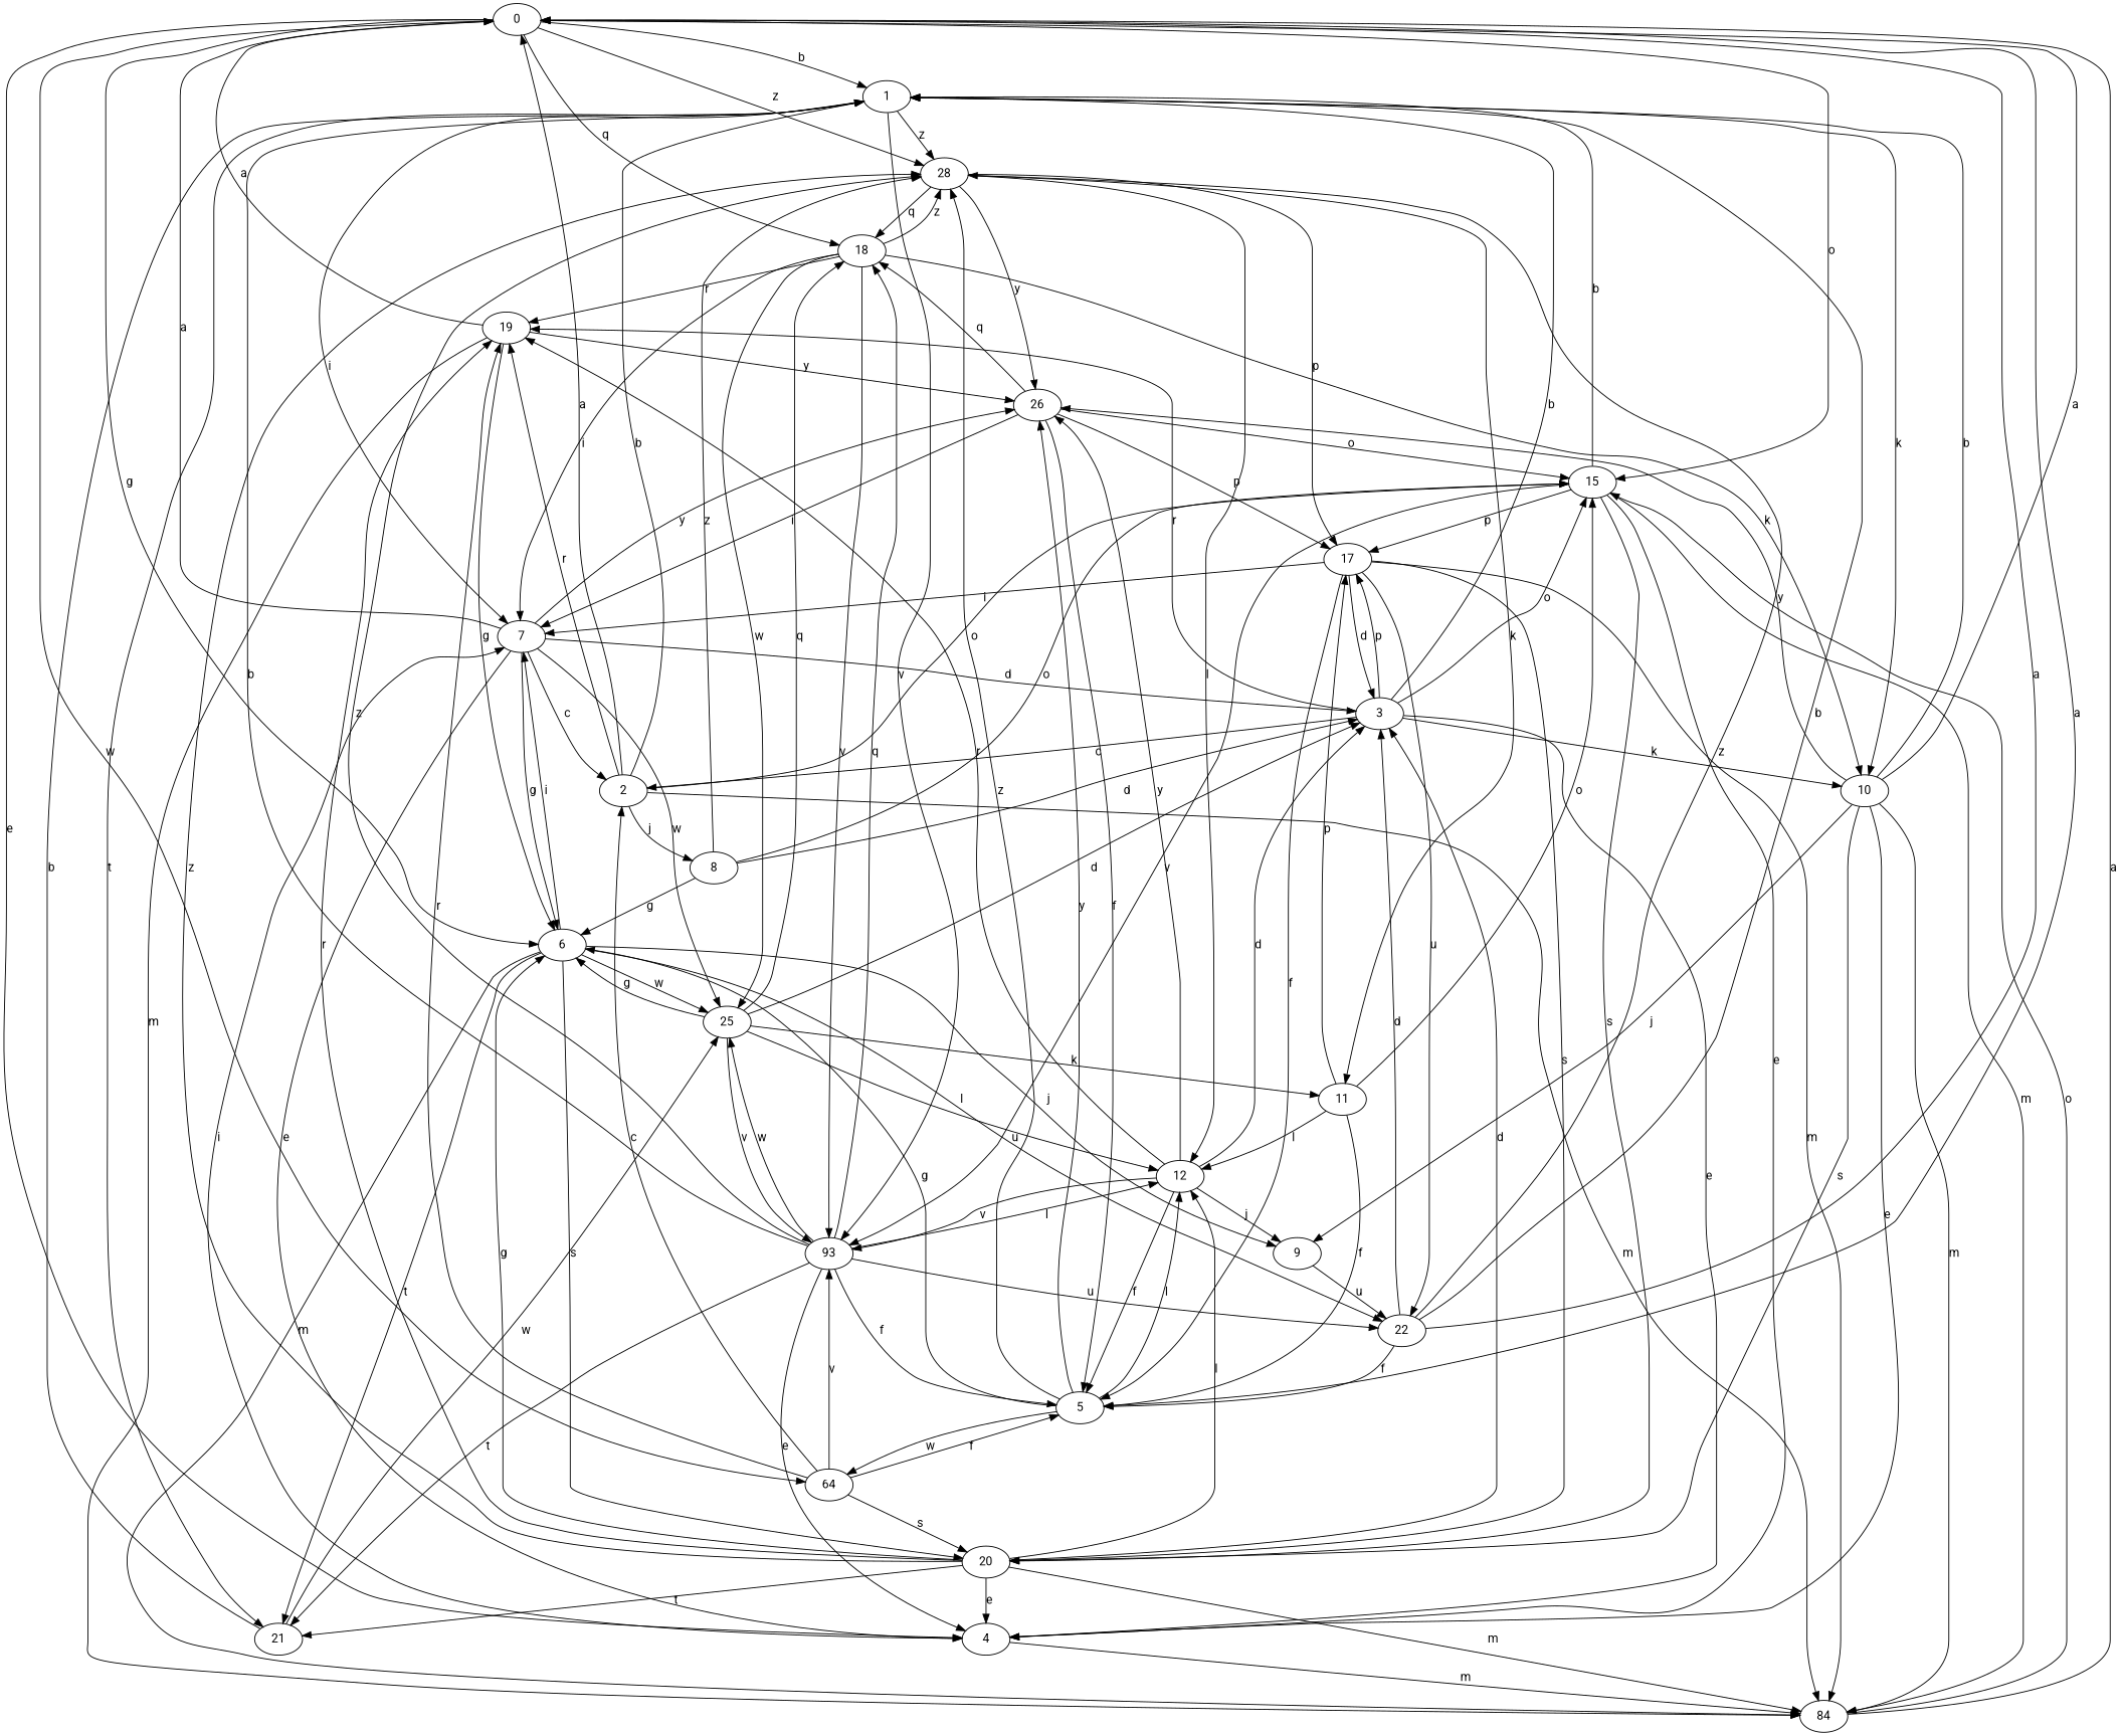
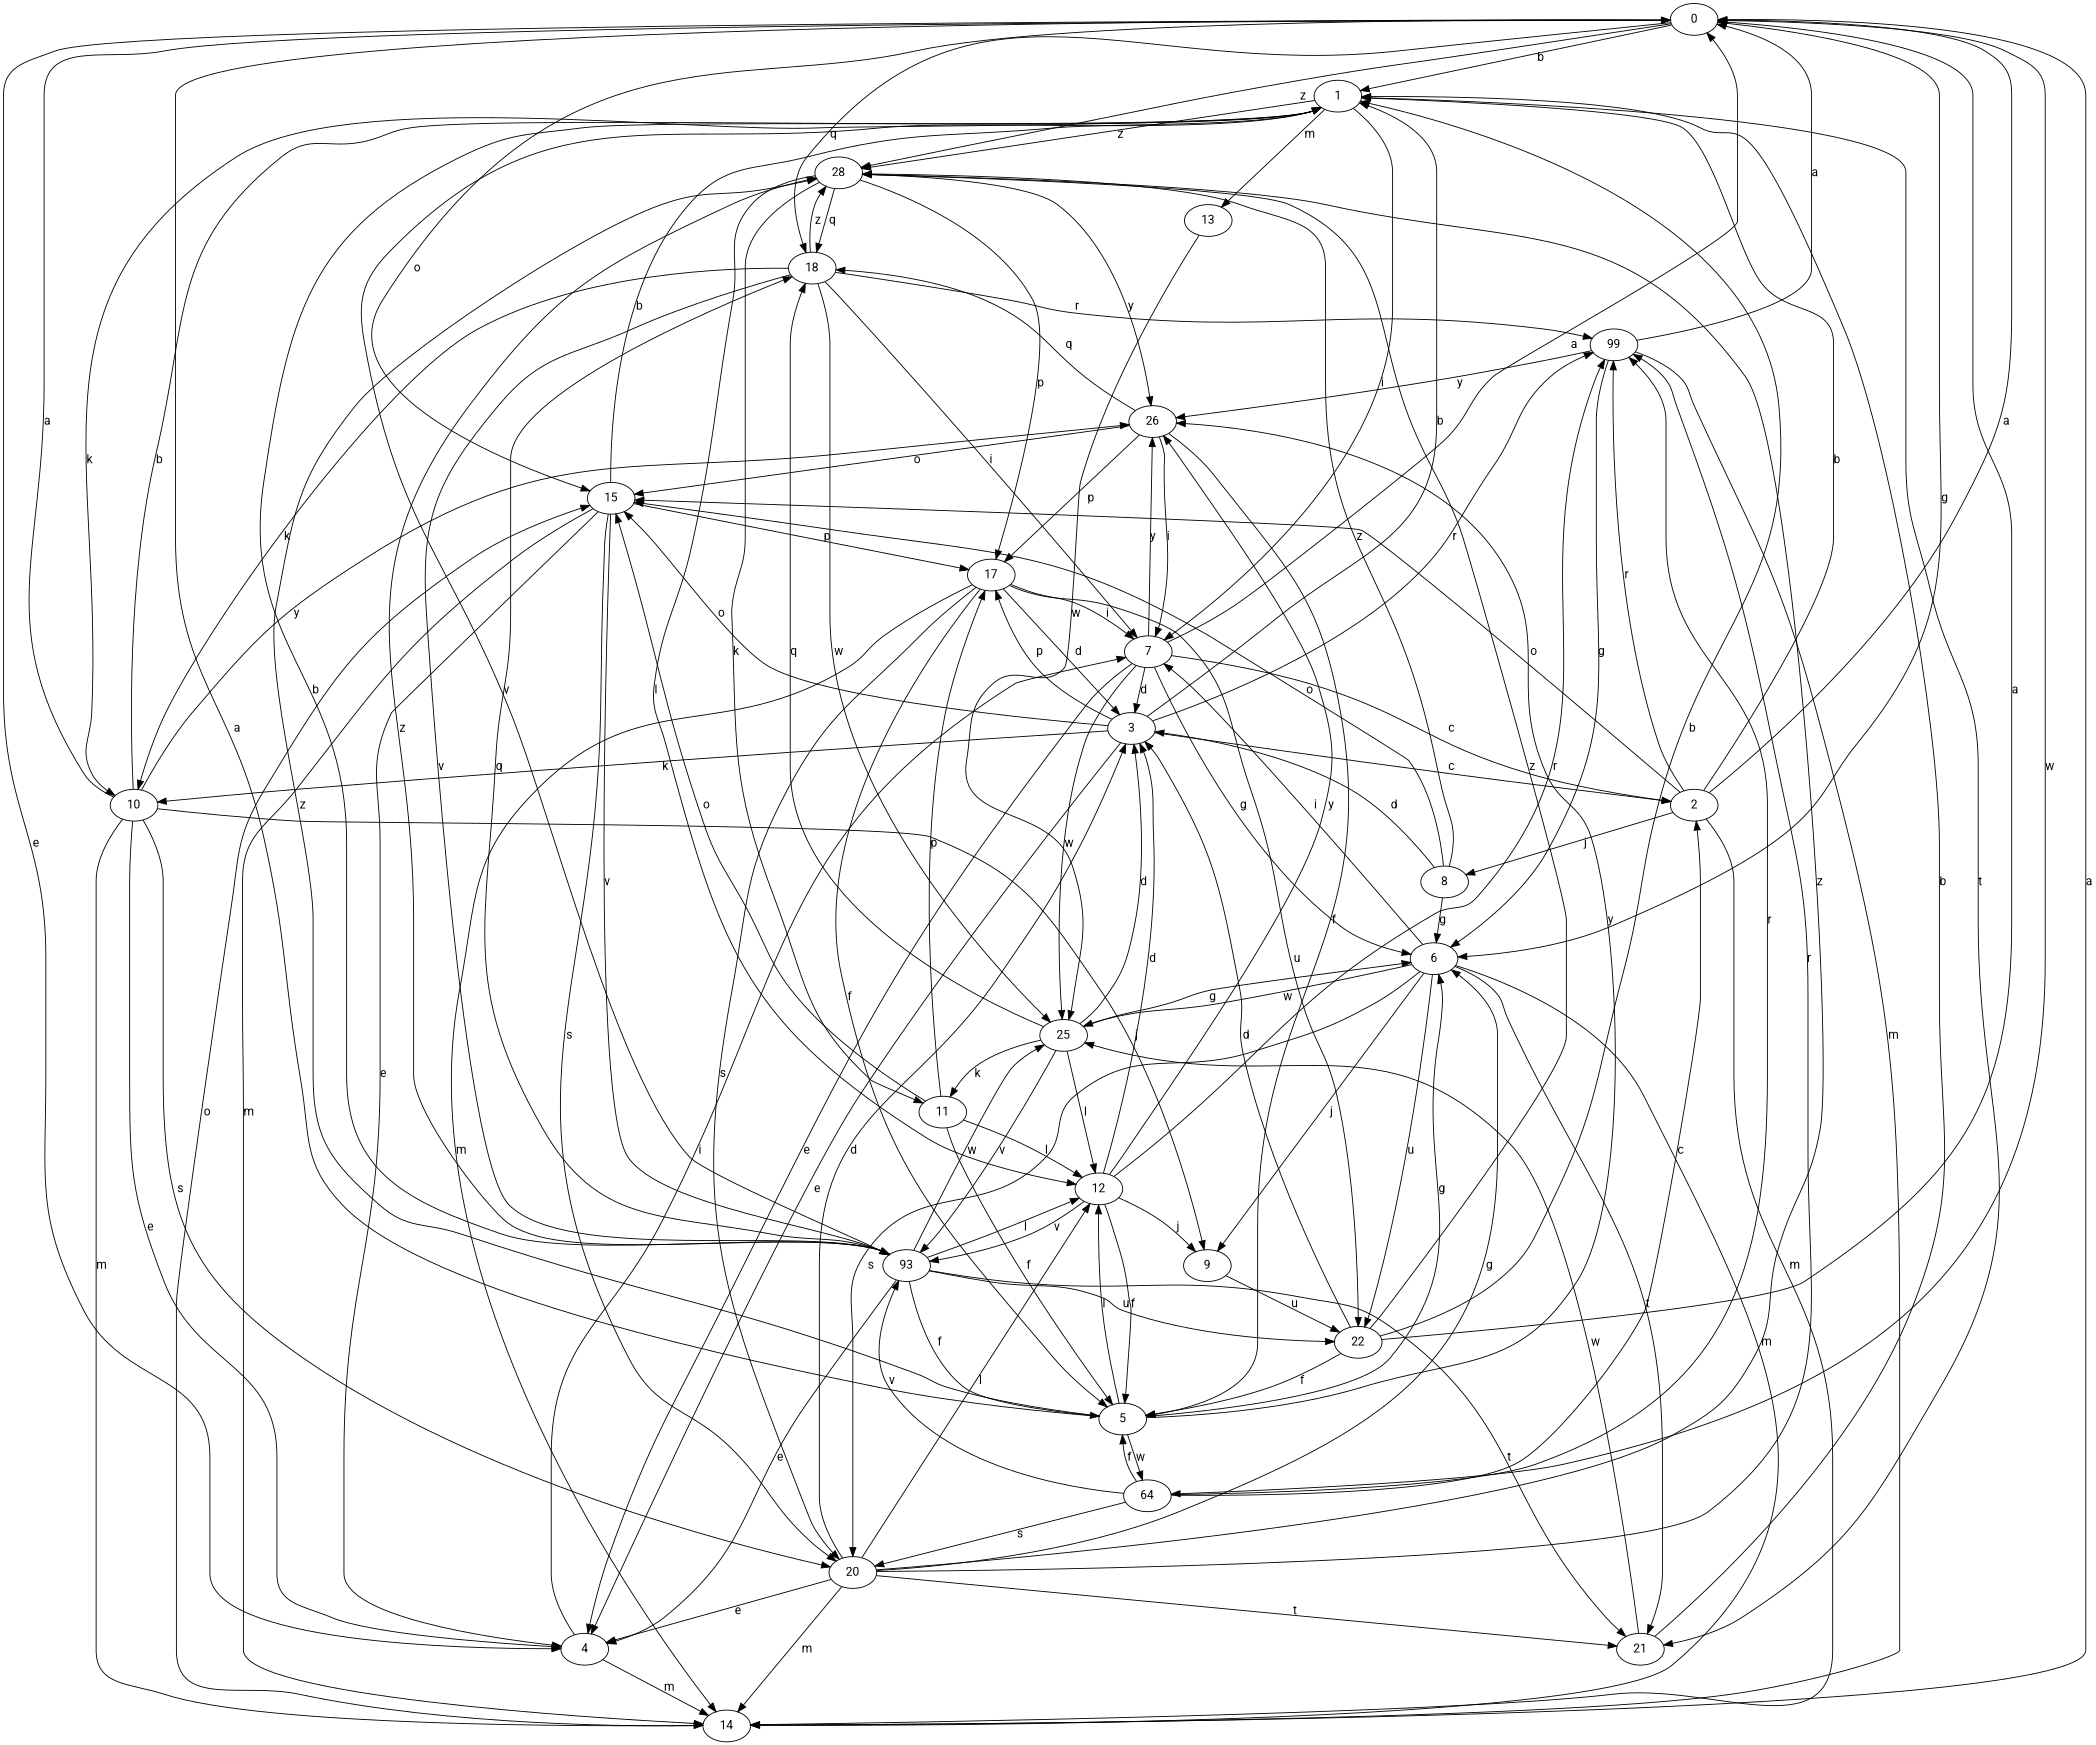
  strict digraph {
    fontname=Roboto
    node [fontname=Roboto]
    edge [fontname=Roboto]
    0
    1
    4
    6
    15
    18
    n7 [label=64]
    28
    7
    10
+   13
    21
    n13 [label=93]
-   14 [label=84]
+   14
    9
    20
    22
    25
    17
-   19
+   19 [label=99]
    2
    5
    12
    26
    11
    3
    8
    0 -> 1 [label=b]
    0 -> 4 [label=e]
    0 -> 6 [label=g]
    0 -> 15 [label=o]
    0 -> 18 [label=q]
    0 -> n7 [label=w]
    0 -> 28 [label=z]
    1 -> 28 [label=z]
    1 -> 7 [label=i]
    1 -> 10 [label=k]
+   1 -> 13 [label=m]
    1 -> 21 [label=t]
    1 -> n13 [label=v]
    4 -> 7 [label=i]
    4 -> 14 [label=m]
    6 -> 7 [label=i]
    6 -> 21 [label=t]
    6 -> 14 [label=m]
    6 -> 9 [label=j]
    6 -> 20 [label=s]
    6 -> 22 [label=u]
    6 -> 25 [label=w]
    15 -> 1 [label=b]
    15 -> 4 [label=e]
    15 -> n13 [label=v]
    15 -> 14 [label=m]
    15 -> 20 [label=s]
    15 -> 17 [label=p]
    18 -> 28 [label=z]
    18 -> 7 [label=i]
    18 -> 10 [label=k]
    18 -> n13 [label=v]
    18 -> 25 [label=w]
    18 -> 19 [label=r]
    n7 -> n13 [label=v]
    n7 -> 20 [label=s]
    n7 -> 19 [label=r]
    n7 -> 2 [label=c]
    n7 -> 5 [label=f]
    28 -> 18 [label=q]
    28 -> 17 [label=p]
    28 -> 12 [label=l]
    28 -> 26 [label=y]
    28 -> 11 [label=k]
    7 -> 0 [label=a]
    7 -> 4 [label=e]
    7 -> 6 [label=g]
    7 -> 25 [label=w]
    7 -> 2 [label=c]
    7 -> 26 [label=y]
    7 -> 3 [label=d]
    10 -> 0 [label=a]
    10 -> 1 [label=b]
    10 -> 4 [label=e]
    10 -> 14 [label=m]
    10 -> 9 [label=j]
    10 -> 20 [label=s]
    10 -> 26 [label=y]
+   13 -> 25 [label=w]
    21 -> 1 [label=b]
    21 -> 25 [label=w]
    n13 -> 1 [label=b]
    n13 -> 4 [label=e]
    n13 -> 18 [label=q]
    n13 -> 28 [label=z]
    n13 -> 21 [label=t]
    n13 -> 22 [label=u]
    n13 -> 25 [label=w]
    n13 -> 5 [label=f]
    n13 -> 12 [label=l]
    14 -> 0 [label=a]
    14 -> 15 [label=o]
    9 -> 22 [label=u]
    20 -> 4 [label=e]
    20 -> 6 [label=g]
    20 -> 28 [label=z]
    20 -> 21 [label=t]
    20 -> 14 [label=m]
    20 -> 19 [label=r]
    20 -> 12 [label=l]
    20 -> 3 [label=d]
    22 -> 0 [label=a]
    22 -> 1 [label=b]
    22 -> 28 [label=z]
    22 -> 5 [label=f]
    22 -> 3 [label=d]
    25 -> 6 [label=g]
    25 -> 18 [label=q]
    25 -> n13 [label=v]
    25 -> 12 [label=l]
    25 -> 11 [label=k]
    25 -> 3 [label=d]
    17 -> 7 [label=i]
    17 -> 14 [label=m]
    17 -> 20 [label=s]
    17 -> 22 [label=u]
    17 -> 5 [label=f]
    17 -> 3 [label=d]
    19 -> 0 [label=a]
    19 -> 6 [label=g]
    19 -> 14 [label=m]
    19 -> 26 [label=y]
    2 -> 0 [label=a]
    2 -> 1 [label=b]
    2 -> 15 [label=o]
    2 -> 14 [label=m]
    2 -> 19 [label=r]
    2 -> 8 [label=j]
    5 -> 0 [label=a]
    5 -> 6 [label=g]
    5 -> n7 [label=w]
    5 -> 28 [label=z]
    5 -> 12 [label=l]
    5 -> 26 [label=y]
    12 -> n13 [label=v]
    12 -> 9 [label=j]
    12 -> 19 [label=r]
    12 -> 5 [label=f]
    12 -> 26 [label=y]
    12 -> 3 [label=d]
    26 -> 15 [label=o]
    26 -> 18 [label=q]
    26 -> 7 [label=i]
    26 -> 17 [label=p]
    26 -> 5 [label=f]
    11 -> 15 [label=o]
    11 -> 17 [label=p]
    11 -> 5 [label=f]
    11 -> 12 [label=l]
    3 -> 1 [label=b]
    3 -> 4 [label=e]
    3 -> 15 [label=o]
    3 -> 10 [label=k]
    3 -> 17 [label=p]
    3 -> 19 [label=r]
    3 -> 2 [label=c]
    8 -> 6 [label=g]
    8 -> 15 [label=o]
    8 -> 28 [label=z]
    8 -> 3 [label=d]
  }
